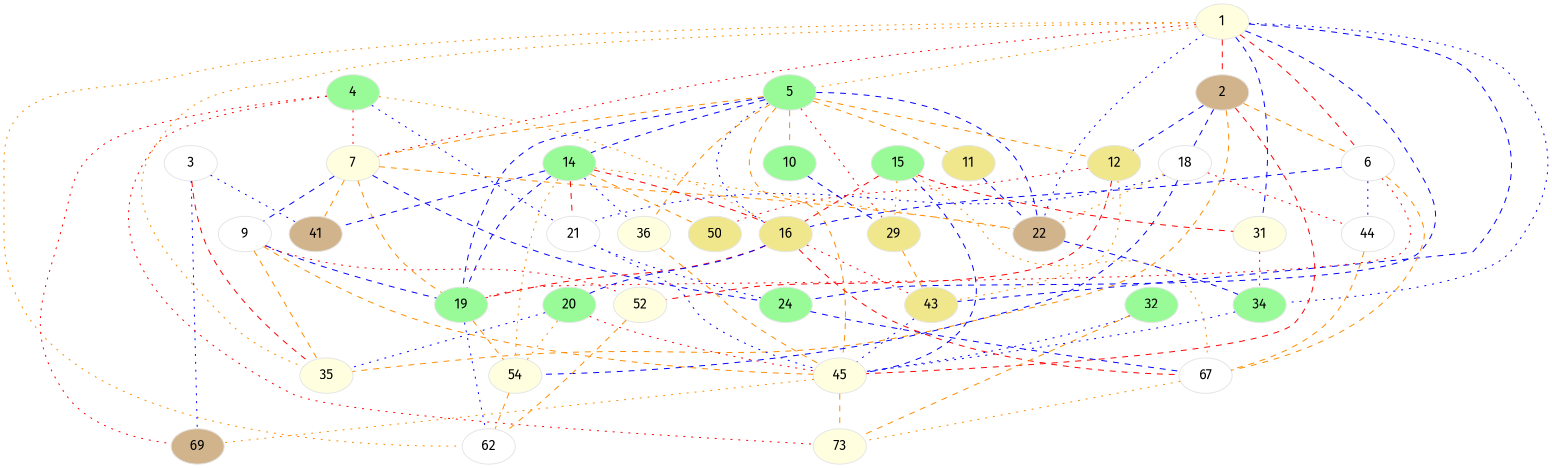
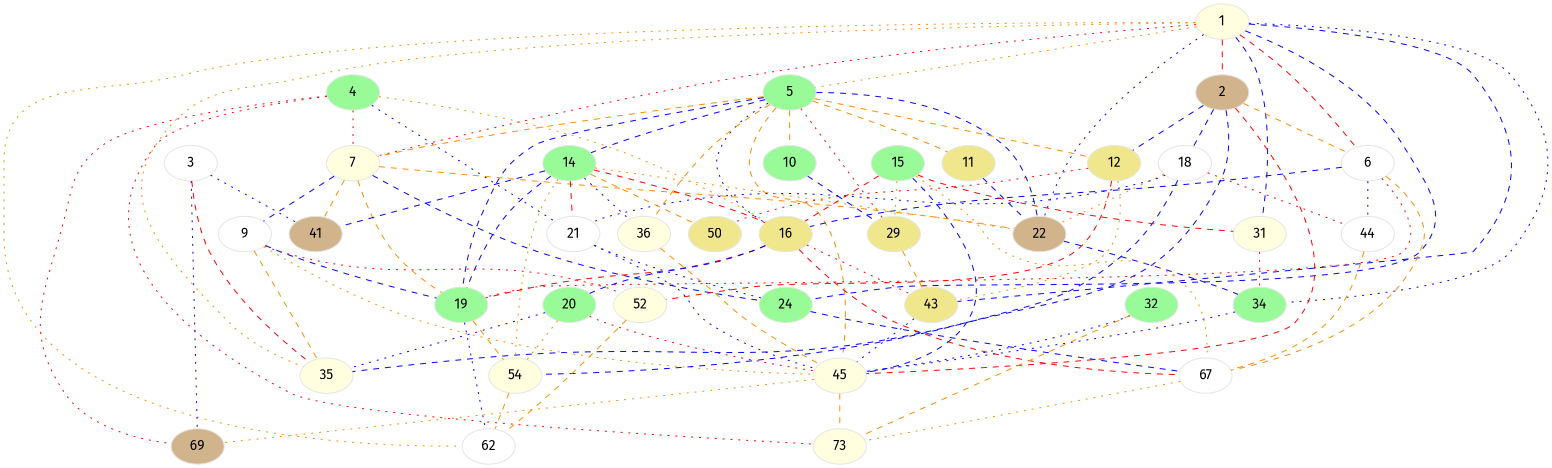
  graph {
    fontname="Fira Sans"
    node [color=gray90 fillcolor=palegreen fontname="Fira Sans" style=filled]
    edge [color=blue fontname="Fira Sans" style=dashed]
    1 [fillcolor=lightyellow super="+8+17+63"]
    2 [fillcolor=tan super="+60+27"]
    5 [super="+23+13"]
    6 [fillcolor=white super="+46+74"]
    7 [fillcolor=lightyellow super="+65"]
    22 [fillcolor=tan super="+40"]
    24
    31 [fillcolor=lightyellow]
    34
    35 [fillcolor=lightyellow super="+71"]
    62 [fillcolor=white]
    43 [fillcolor=khaki super="+57"]
    45 [fillcolor=lightyellow super="+51+47"]
    12 [fillcolor=khaki super="+25+33"]
    18 [fillcolor=white super="+53"]
    16 [fillcolor=khaki super="+64+56+28"]
    10
    11 [fillcolor=khaki]
    14 [super="+48"]
    19 [super="+39+49"]
    29 [fillcolor=khaki]
    36 [fillcolor=lightyellow]
    44 [fillcolor=white]
    67 [fillcolor=white]
    41 [fillcolor=tan]
    9 [fillcolor=white super="+30"]
    69 [fillcolor=tan]
    73 [fillcolor=lightyellow]
    52 [fillcolor=lightyellow]
    50 [fillcolor=khaki]
    21 [fillcolor=white super="+37+55"]
    54 [fillcolor=lightyellow super="+61"]
    3 [fillcolor=white]
    4 [super="+38"]
    20
    15 [super="+58"]
    32
    1 -- 2 [color=red weight=2]
    1 -- 5 [color=darkorange style=dotted weight=2]
    1 -- 6 [color=red weight=2]
    1 -- 7 [color=red style=dotted]
    1 -- 22 [style=dotted]
    1 -- 24
    1 -- 31
    1 -- 34 [style=dotted]
    1 -- 35 [color=darkorange style=dotted]
    1 -- 62 [color=darkorange style=dotted]
    1 -- 43
    2 -- 6 [color=darkorange]
-   2 -- 35 [color=darkorange weight=2]
+   2 -- 35 [weight=2]
    2 -- 45 [color=red]
    2 -- 12
    2 -- 18
    5 -- 7 [color=darkorange]
    5 -- 22
    5 -- 45 [color=darkorange]
    5 -- 12 [color=darkorange weight=2]
    5 -- 16 [style=dotted]
    5 -- 10 [color=darkorange]
    5 -- 11 [color=darkorange]
    5 -- 14
    5 -- 19 [weight=2]
    5 -- 29 [color=red style=dotted]
    5 -- 36 [color=darkorange]
    6 -- 16 [weight=2]
    6 -- 19 [color=red style=dotted]
    6 -- 44 [style=dotted]
    6 -- 67 [color=darkorange weight=2]
    7 -- 22 [color=darkorange]
    7 -- 24
    7 -- 19 [color=darkorange]
    7 -- 41 [color=darkorange]
    7 -- 9
    22 -- 34
    24 -- 67
    31 -- 34 [color=red style=dotted]
    34 -- 45 [style=dotted]
    43 -- 45 [style=dotted]
    45 -- 69 [color=darkorange style=dotted weight=2]
    45 -- 73 [color=darkorange weight=3]
    12 -- 43 [color=darkorange style=dotted]
    12 -- 52 [color=red]
    12 -- 50 [color=red style=dotted]
    18 -- 22 [color=darkorange style=dotted]
    18 -- 44 [color=red style=dotted]
    18 -- 21 [style=dotted]
    18 -- 54 [weight=2]
    16 -- 43 [color=red style=dotted]
    16 -- 19 [color=red]
    16 -- 67 [color=red]
    16 -- 20
    10 -- 29
    11 -- 22
    14 -- 22 [color=darkorange style=dotted]
    14 -- 16 [color=red]
    14 -- 19
    14 -- 36 [style=dotted]
    14 -- 41
    14 -- 50 [color=darkorange]
    14 -- 21 [color=red]
    14 -- 54 [color=darkorange style=dotted weight=2]
    19 -- 62 [style=dotted]
    19 -- 54 [color=darkorange]
    29 -- 43 [color=darkorange]
    36 -- 45 [color=darkorange]
    44 -- 67 [color=darkorange]
    67 -- 73 [color=darkorange style=dotted]
    9 -- 35 [color=darkorange]
-   9 -- 45 [color=darkorange]
+   9 -- 45 [color=darkorange style=dotted]
    9 -- 19
    9 -- 52 [color=red style=dotted]
    52 -- 62 [color=darkorange]
    21 -- 24 [style=dotted]
    21 -- 45 [style=dotted]
    54 -- 62 [color=darkorange]
    3 -- 35 [color=red]
    3 -- 41 [style=dotted]
    3 -- 69 [style=dotted]
    4 -- 7 [color=red style=dotted]
    4 -- 16 [color=darkorange style=dotted]
    4 -- 69 [color=red style=dotted]
    4 -- 73 [color=red style=dotted]
    4 -- 21 [style=dotted]
    20 -- 35 [style=dotted]
    20 -- 45 [color=red style=dotted]
    20 -- 54 [color=darkorange style=dotted]
    15 -- 31 [color=red]
    15 -- 45
    15 -- 16 [color=red]
    15 -- 29 [color=darkorange style=dotted]
    15 -- 67 [color=darkorange style=dotted]
    32 -- 45 [style=dotted]
    32 -- 73 [color=darkorange]
  }
